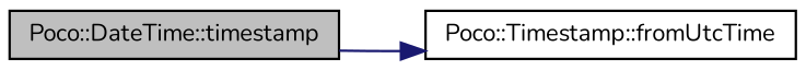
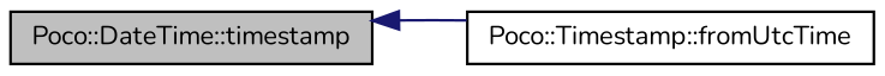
  digraph {
    rankdir=LR
    fontname=Nunito
    node [color=black fontname=Nunito fontsize=10 shape=record style=filled]
    n1 [fillcolor=grey75 fontcolor=black height=0.2 label="Poco::DateTime::timestamp" width=0.4]
    n2 [fillcolor=white height=0.2 label="Poco::Timestamp::fromUtcTime" width=0.4]
-   n1 -> n2 [color=midnightblue fontname=Nunito fontsize=10 labelfontname=Helvetica labelfontsize=10 style=solid]
+   n2 -> n1 [color=midnightblue fontname=Nunito fontsize=10 labelfontname=Helvetica labelfontsize=10 style=solid]
  }
